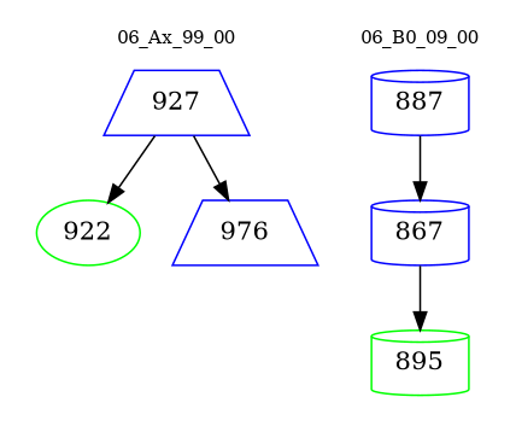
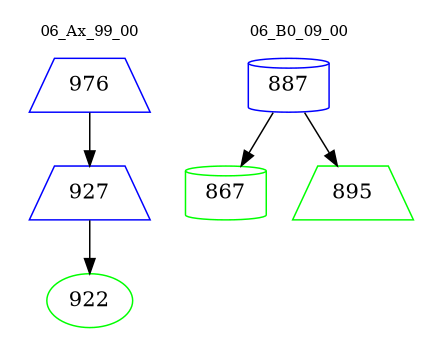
  digraph {
    node [color=blue shape=trapezium]
    edge [color=black]
    n1 [label=927]
    n2 [color=green label=922 shape=ellipse]
    n3 [label=976]
    n4 [label=887 shape=cylinder]
-   n5 [label=867 shape=cylinder]
-   n6 [color=green label=895 shape=cylinder]
+   n5 [color=green label=867 shape=cylinder]
+   n6 [color=green label=895]
    subgraph cluster_1 {
      color=white
      fontsize=10
      label="06_Ax_99_00"
      n1
      n2
      n3
    }
    subgraph cluster_2 {
      color=white
      fontsize=10
      label="06_B0_09_00"
      n4
      n5
      n6
    }
    n1 -> n2
-   n1 -> n3
+   n3 -> n1
    n4 -> n5
-   n5 -> n6
+   n4 -> n6
  }
